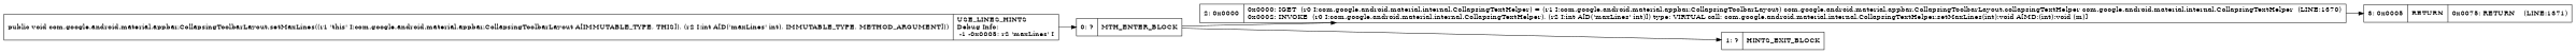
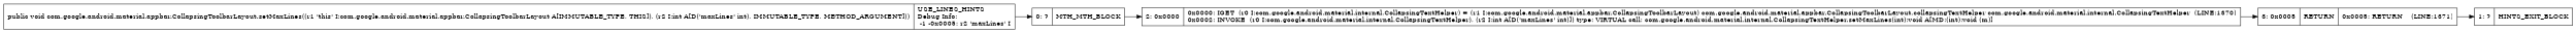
  digraph {
    rankdir=LR
    node [shape=record]
-   n1 [label="{0\:\ ?|MTH_ENTER_BLOCK\l}"]
+   n1 [label="{0\:\ ?|MTH_MTH_BLOCK\l}"]
    n2 [label="{2\:\ 0x0000|0x0000: IGET  (r0 I:com.google.android.material.internal.CollapsingTextHelper) = (r1 I:com.google.android.material.appbar.CollapsingToolbarLayout) com.google.android.material.appbar.CollapsingToolbarLayout.collapsingTextHelper com.google.android.material.internal.CollapsingTextHelper  (LINE:1370)\l0x0002: INVOKE  (r0 I:com.google.android.material.internal.CollapsingTextHelper), (r2 I:int A[D('maxLines' int)]) type: VIRTUAL call: com.google.android.material.internal.CollapsingTextHelper.setMaxLines(int):void A[MD:(int):void (m)]\l}"]
-   n3 [label="{3\:\ 0x0005|RETURN\l|0x0075: RETURN    (LINE:1371)\l}"]
+   n3 [label="{3\:\ 0x0005|RETURN\l|0x0005: RETURN    (LINE:1371)\l}"]
    n4 [label="{1\:\ ?|HINTS_EXIT_BLOCK\l}"]
    n5 [label="{public void com.google.android.material.appbar.CollapsingToolbarLayout.setMaxLines((r1 'this' I:com.google.android.material.appbar.CollapsingToolbarLayout A[IMMUTABLE_TYPE, THIS]), (r2 I:int A[D('maxLines' int), IMMUTABLE_TYPE, METHOD_ARGUMENT]))  | USE_LINES_HINTS\lDebug Info:\l  \-1 \-0x0005: r2 'maxLines' I\l}"]
    n1 -> n2
    n2 -> n3
-   n1 -> n4
+   n3 -> n4
    n5 -> n1
  }
